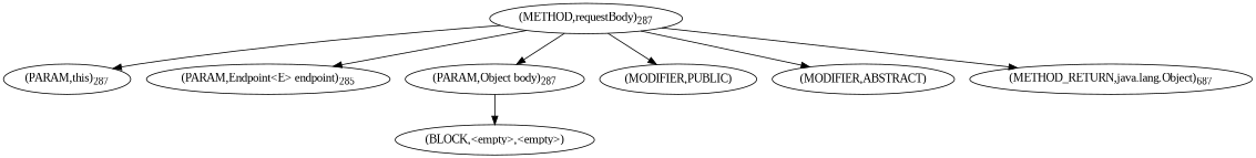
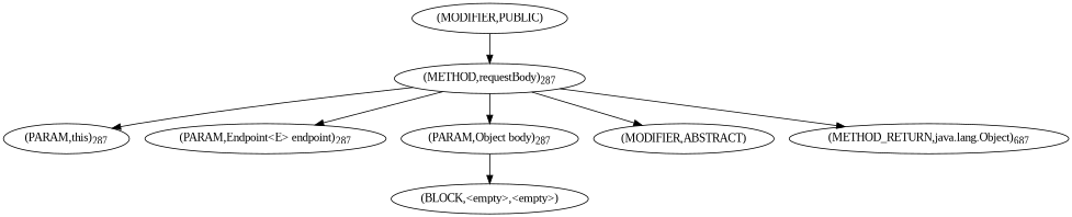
  digraph {
    fontname="Liberation Serif"
    node [fontname="Liberation Serif"]
    edge [fontname="Liberation Serif"]
    n1 [label=<(METHOD,requestBody)<SUB>287</SUB>>]
    n2 [label=<(PARAM,this)<SUB>287</SUB>>]
-   n3 [label=<(PARAM,Endpoint&lt;E&gt; endpoint)<SUB>285</SUB>>]
+   n3 [label=<(PARAM,Endpoint&lt;E&gt; endpoint)<SUB>287</SUB>>]
    n4 [label=<(PARAM,Object body)<SUB>287</SUB>>]
    n5 [label=<(MODIFIER,PUBLIC)>]
    n6 [label=<(MODIFIER,ABSTRACT)>]
    n7 [label=<(METHOD_RETURN,java.lang.Object)<SUB>687</SUB>>]
    n8 [label=<(BLOCK,&lt;empty&gt;,&lt;empty&gt;)>]
    n1 -> n2
    n1 -> n3
    n1 -> n4
-   n1 -> n5
+   n5 -> n1
    n1 -> n6
    n1 -> n7
    n4 -> n8
  }
